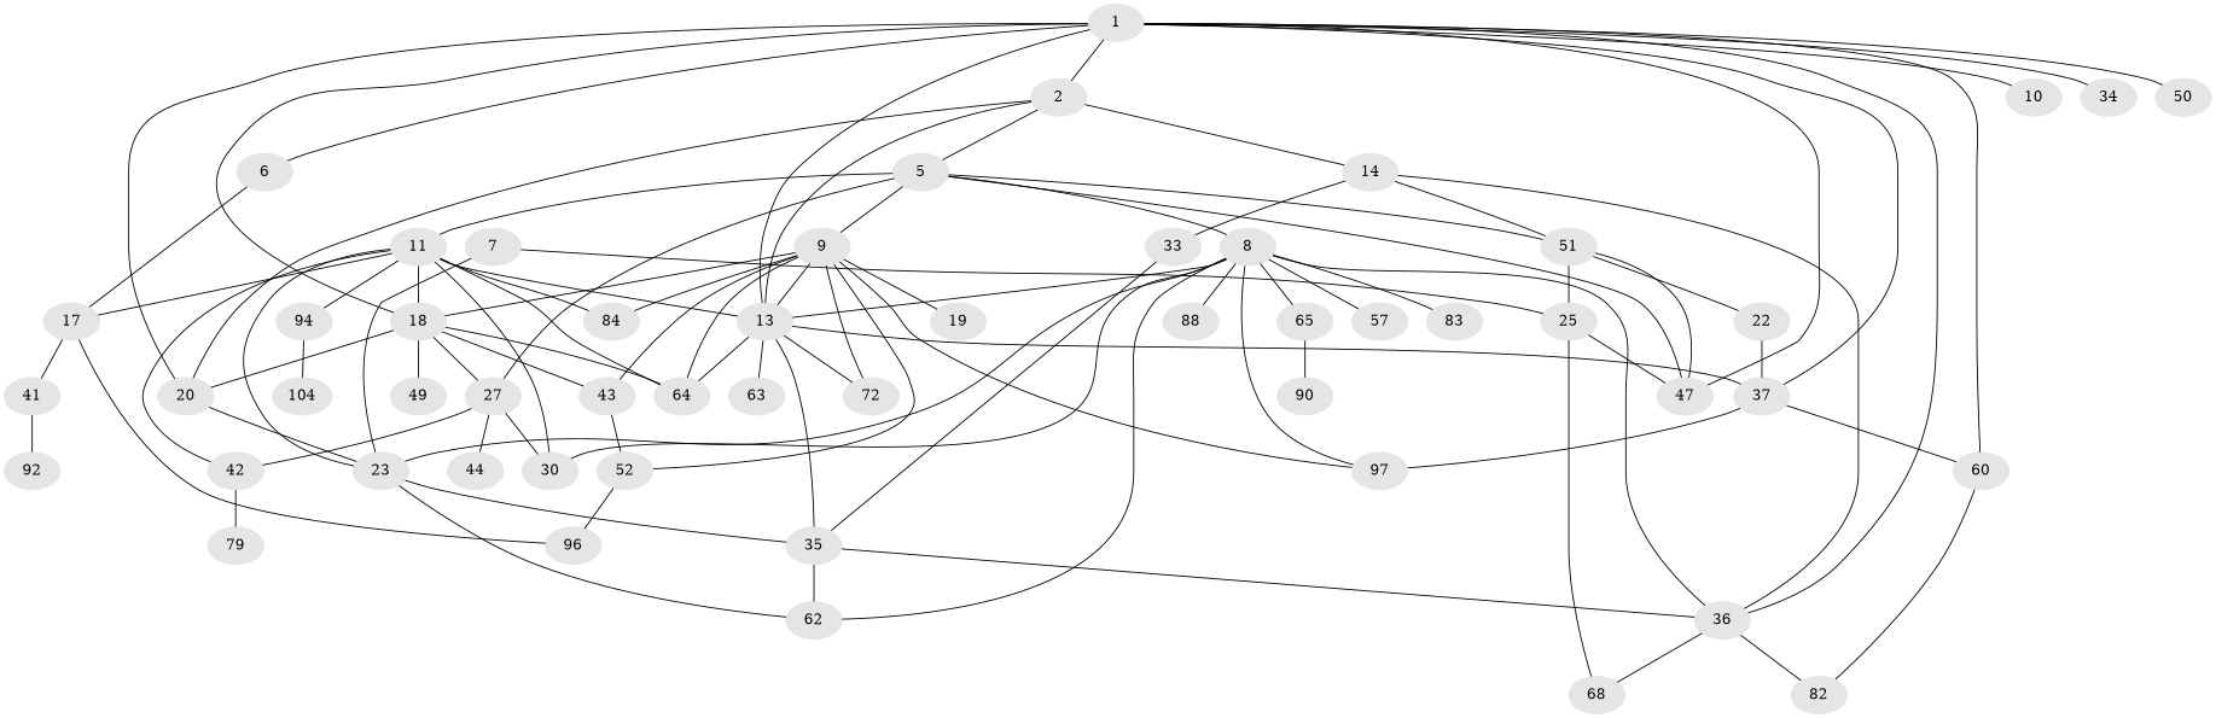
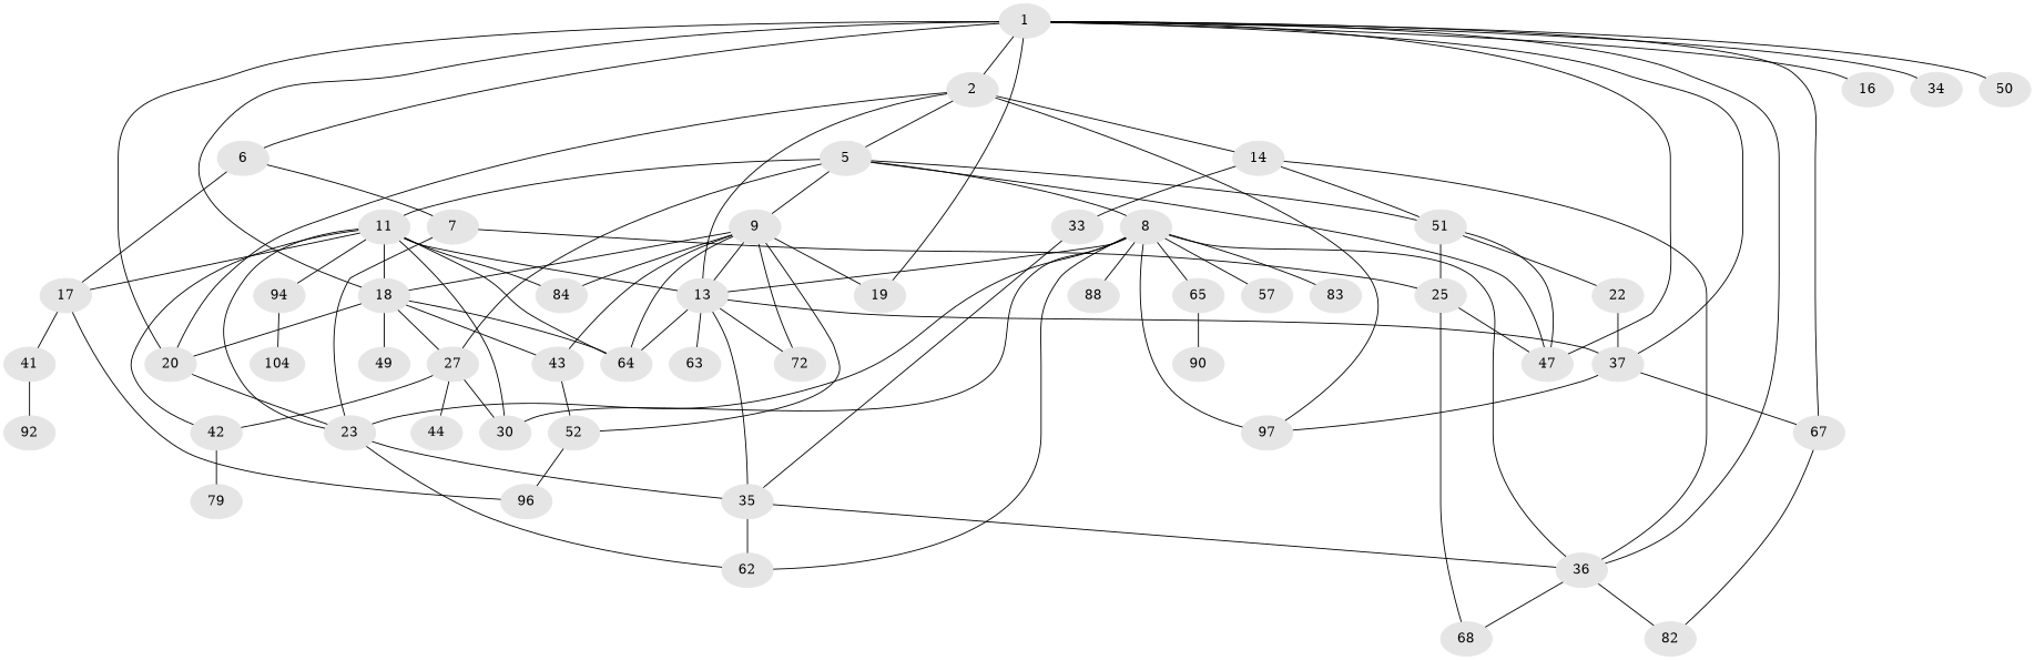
  graph {
    node [color=gray90 style=filled]
    1 [super="+15+3"]
    2 [super="+4"]
    6
-   10
+   10 [label=16]
    13 [super="+24"]
    18 [super="+28+39"]
    20 [super="+95"]
    34
    36 [super="+53"]
    37 [super="+75+81"]
    47 [super="+73"]
    50
-   60 [super="+74"]
+   60 [super="+74" label=67]
    5 [super="+67"]
    14
    7
    17 [super="+26"]
    64 [super="+103+89"]
    72
    35 [super="+85+51"]
    63 [super="+98"]
    27
    43
    49
    23 [super="+40"]
    68 [super="+70"]
    82
    97
    8 [super="+48+45+16+55"]
    9 [super="+12+59+38"]
    11 [super="+54+105+78+86"]
    n32 [label=51 super="+66"]
    33 [super="+76"]
    30
    62
    65
    n37 [label=57]
    83
    88 [super="+91"]
    19
    52
    84 [super="+93"]
    42
    94
    22
    25
    44 [super="+102"]
    41
    96
    90
    79
    104
    92
    1 -- 2 [weight=2]
    1 -- 6
    1 -- 10
-   1 -- 13 [weight=2]
+   1 -- 19 [weight=2]
    1 -- 18
    1 -- 20
    1 -- 34
    1 -- 36
    1 -- 37
    1 -- 47
    1 -- 50
    1 -- 60
    2 -- 13
    2 -- 20
    2 -- 5
    2 -- 14
+   6 -- 7
    6 -- 17
    13 -- 37
    13 -- 64
    13 -- 72
    13 -- 35 [weight=2]
    13 -- 63 [weight=2]
    18 -- 20 [weight=2]
    18 -- 64
    18 -- 27
    18 -- 43
    18 -- 49
    20 -- 23
    36 -- 68
    36 -- 82
    37 -- 60
    37 -- 97
    60 -- 82
    5 -- 47
    5 -- 27
    5 -- 8
    5 -- 9
    5 -- 11 [weight=2]
    5 -- n32
    14 -- 36
    14 -- n32
    14 -- 33
    7 -- 23
    7 -- 25
    17 -- 41
    17 -- 96
    35 -- 36
    35 -- 62
    27 -- 30
    27 -- 42
    27 -- 44
    43 -- 52
    23 -- 35
    23 -- 62
    8 -- 13
    8 -- 36
    8 -- 23
    8 -- 97
    8 -- 30
    8 -- 62
    8 -- 65
    8 -- n37
    8 -- 83
    8 -- 88
    9 -- 13
    9 -- 18
    9 -- 64
    9 -- 72
    9 -- 43
-   9 -- 97
+   2 -- 97
    9 -- 19
    9 -- 52
    9 -- 84 [weight=2]
    11 -- 13
    11 -- 18 [weight=2]
    11 -- 17
    11 -- 64
    11 -- 23
    11 -- 30
    11 -- 84
    11 -- 42
    11 -- 94
    n32 -- 47
    n32 -- 22
    n32 -- 25
    33 -- 35
    65 -- 90
    52 -- 96
    42 -- 79
    94 -- 104
    22 -- 37
    25 -- 47
    25 -- 68
    41 -- 92
  }
